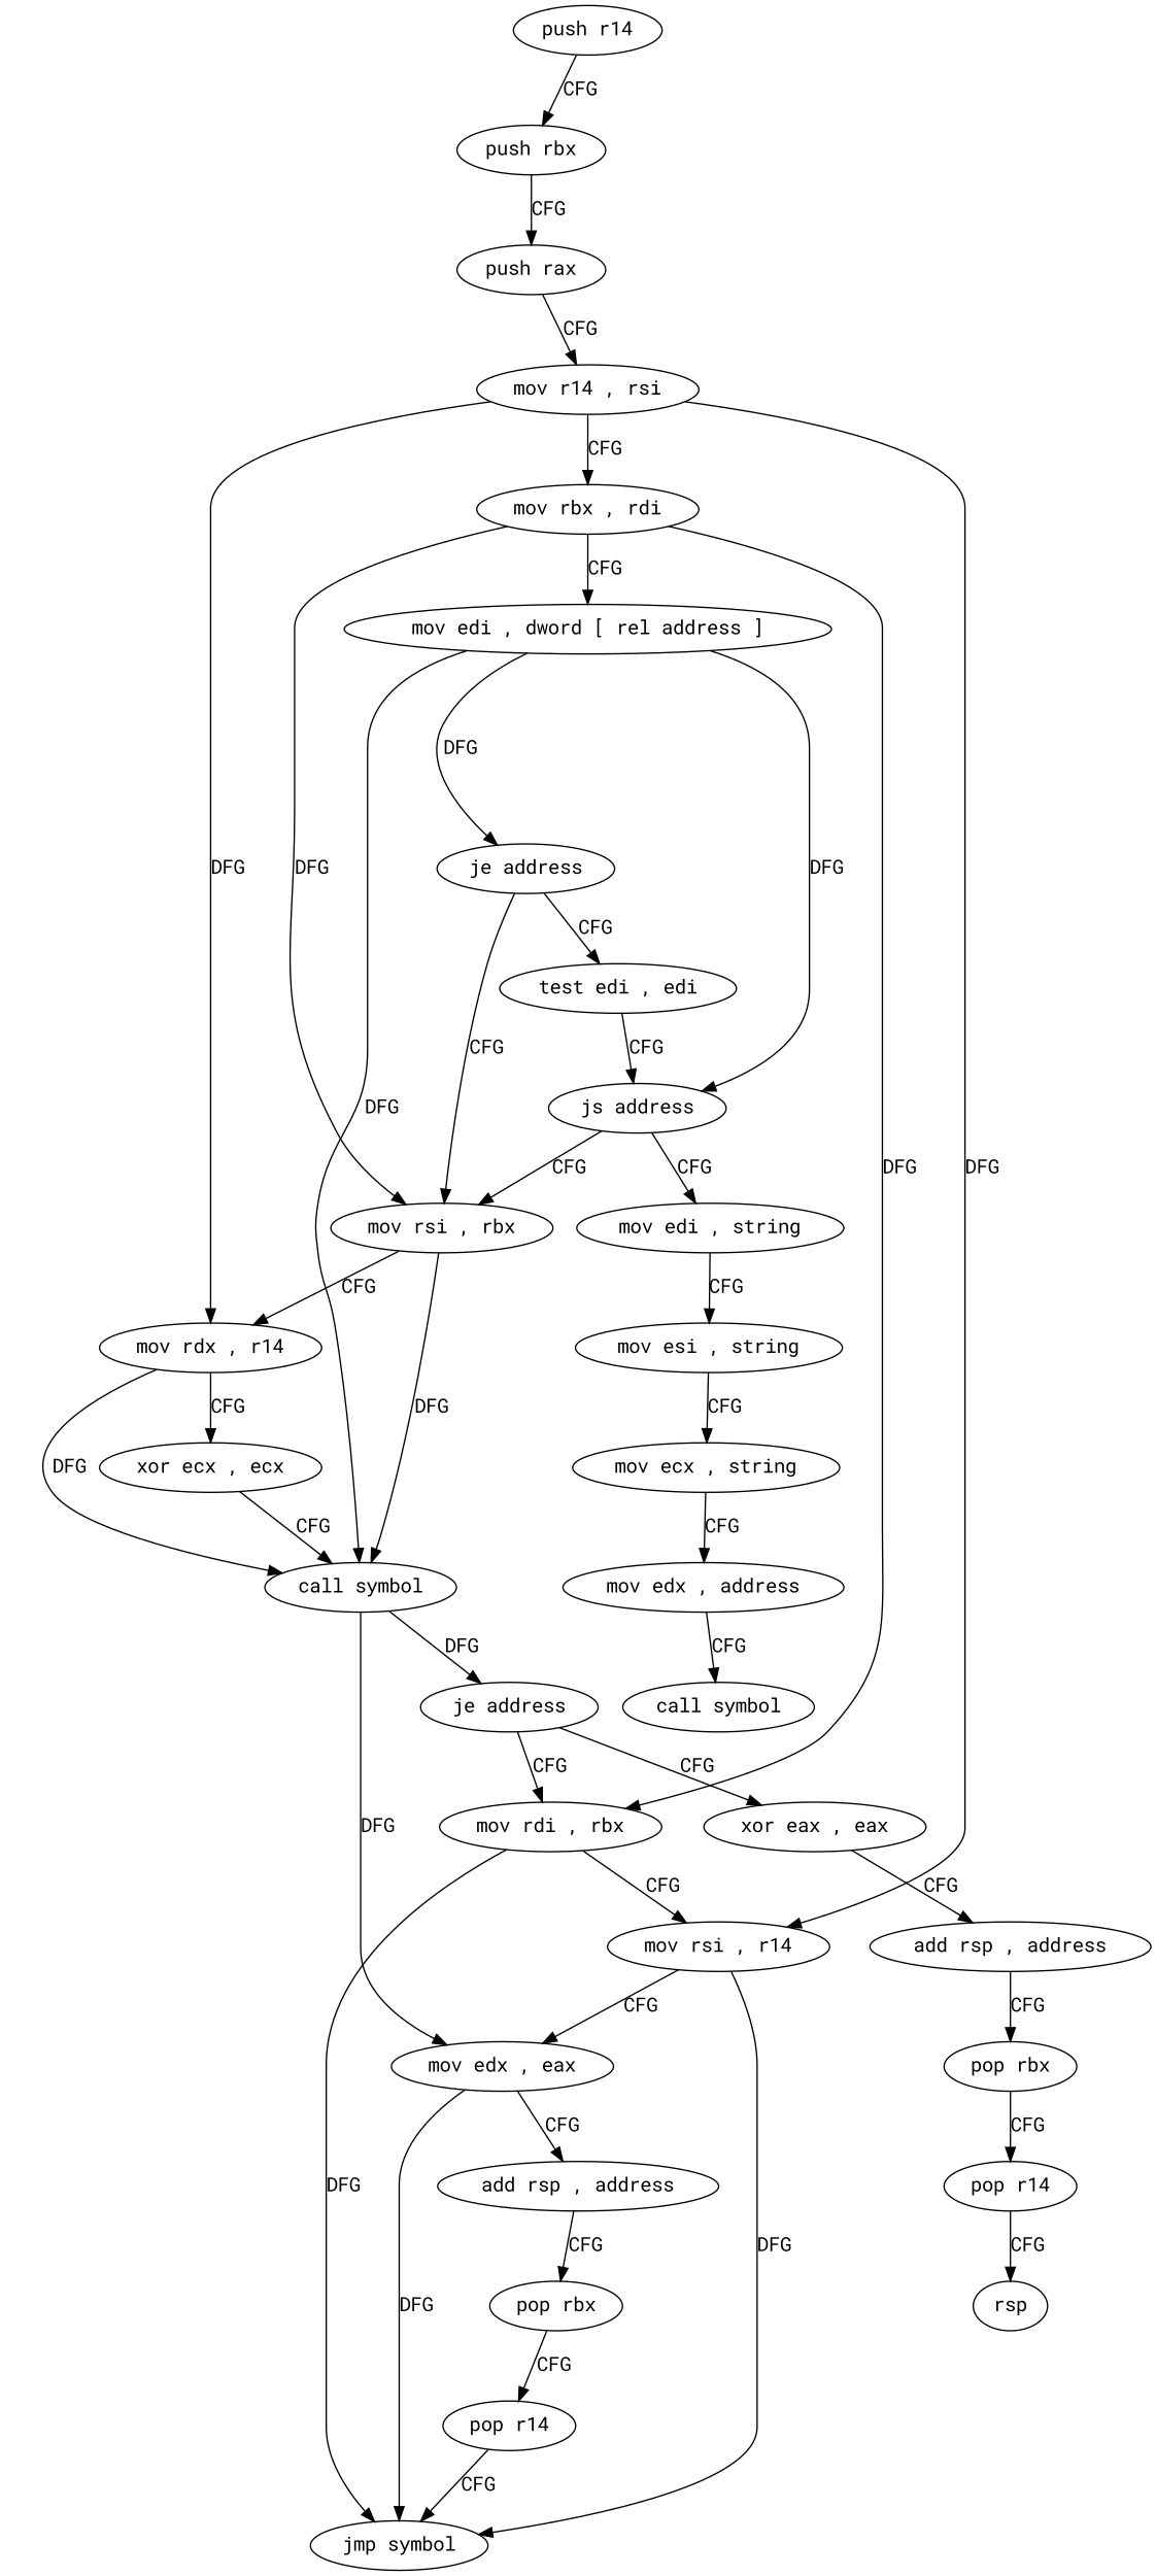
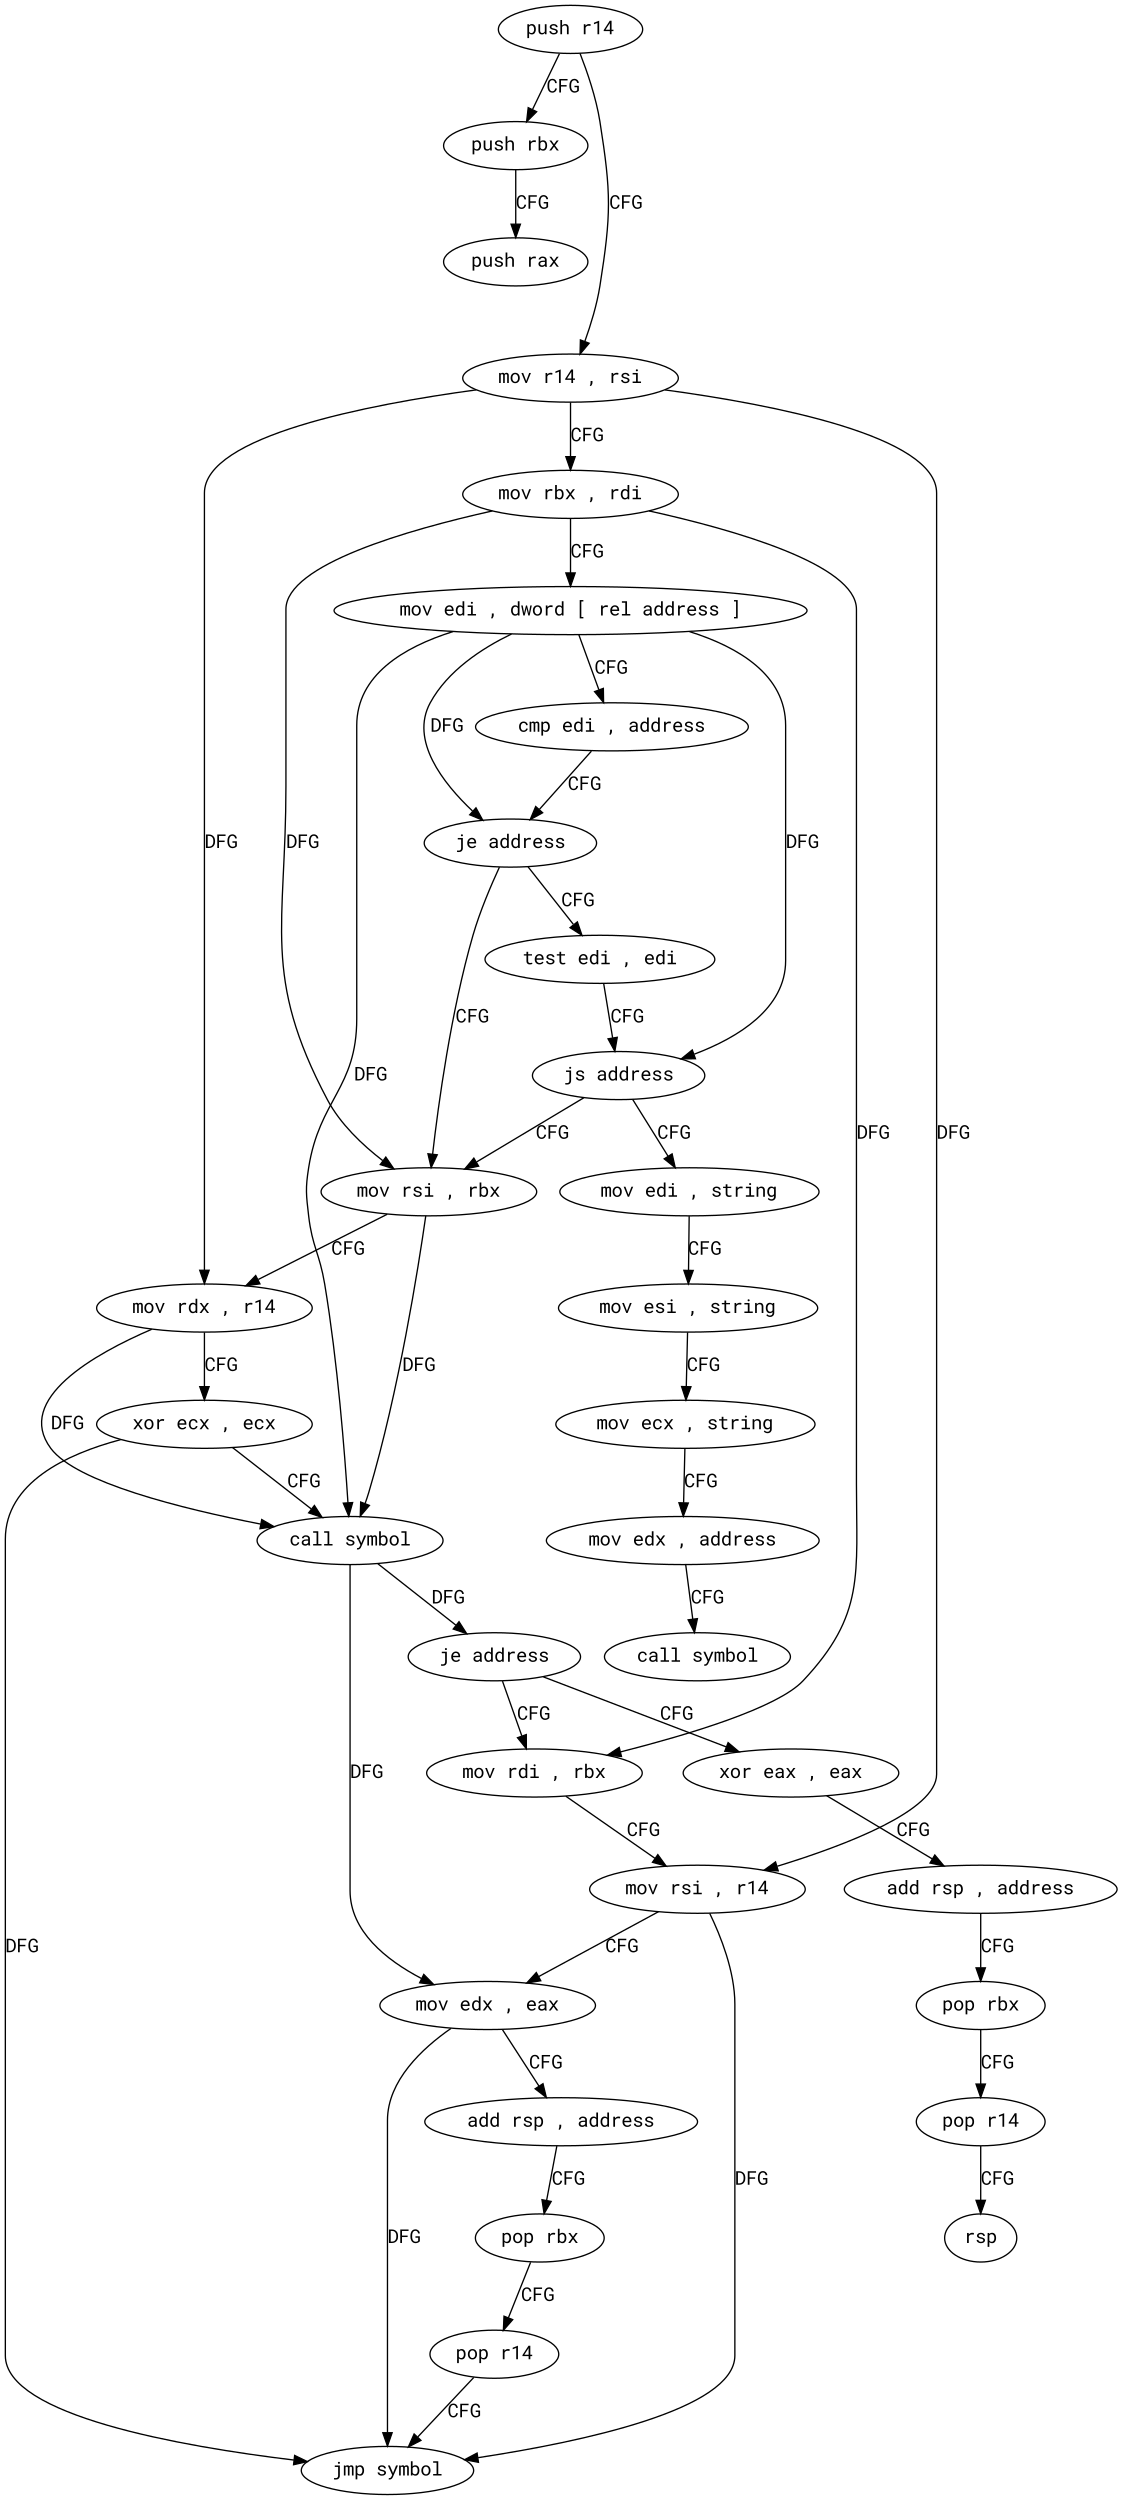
  digraph {
    fontname="Roboto Mono"
    node [fontname="Roboto Mono"]
    edge [fontname="Roboto Mono"]
    n1 [label="push r14"]
    n2 [label="push rbx"]
    n3 [label="push rax"]
    n4 [label="mov r14 , rsi"]
    n5 [label="mov rbx , rdi"]
    n6 [label="mov rdx , r14"]
    n7 [label="mov rsi , r14"]
    n8 [label="mov edi , dword [ rel address ]"]
    n9 [label="mov rsi , rbx"]
    n10 [label="mov rdi , rbx"]
    n11 [label="call symbol"]
    n12 [label="xor ecx , ecx"]
    n13 [label="mov edx , eax"]
    n14 [label="jmp symbol"]
+   n15 [label="cmp edi , address"]
    n16 [label="je address"]
    n17 [label="js address"]
    n18 [label="test edi , edi"]
    n19 [label="je address"]
    n20 [label="mov edi , string"]
    n21 [label="xor eax , eax"]
    n22 [label="add rsp , address"]
    n23 [label="add rsp , address"]
    n24 [label="pop rbx"]
    n25 [label="mov esi , string"]
    n26 [label="mov ecx , string"]
    n27 [label="pop r14"]
    n28 [label=rsp]
    n29 [label="pop rbx"]
    n30 [label="pop r14"]
    n31 [label="mov edx , address"]
    n32 [label="call symbol"]
    n1 -> n2 [label=CFG]
    n2 -> n3 [label=CFG]
-   n3 -> n4 [label=CFG]
+   n1 -> n4 [label=CFG]
    n4 -> n5 [label=CFG]
    n4 -> n6 [label=DFG]
    n4 -> n7 [label=DFG]
    n5 -> n8 [label=CFG]
    n5 -> n9 [label=DFG]
    n5 -> n10 [label=DFG]
    n6 -> n11 [label=DFG]
    n6 -> n12 [label=CFG]
    n7 -> n13 [label=CFG]
    n7 -> n14 [label=DFG]
    n8 -> n11 [label=DFG]
+   n8 -> n15 [label=CFG]
    n8 -> n16 [label=DFG]
    n8 -> n17 [label=DFG]
    n9 -> n6 [label=CFG]
    n9 -> n11 [label=DFG]
    n10 -> n7 [label=CFG]
-   n10 -> n14 [label=DFG]
+   n12 -> n14 [label=DFG]
    n11 -> n13 [label=DFG]
    n11 -> n19 [label=DFG]
    n12 -> n11 [label=CFG]
    n13 -> n14 [label=DFG]
    n13 -> n22 [label=CFG]
+   n15 -> n16 [label=CFG]
    n16 -> n9 [label=CFG]
    n16 -> n18 [label=CFG]
    n17 -> n9 [label=CFG]
    n17 -> n20 [label=CFG]
    n18 -> n17 [label=CFG]
    n19 -> n10 [label=CFG]
    n19 -> n21 [label=CFG]
    n20 -> n25 [label=CFG]
    n21 -> n23 [label=CFG]
    n22 -> n29 [label=CFG]
    n23 -> n24 [label=CFG]
    n24 -> n27 [label=CFG]
    n25 -> n26 [label=CFG]
    n26 -> n31 [label=CFG]
    n27 -> n28 [label=CFG]
    n29 -> n30 [label=CFG]
    n30 -> n14 [label=CFG]
    n31 -> n32 [label=CFG]
  }
